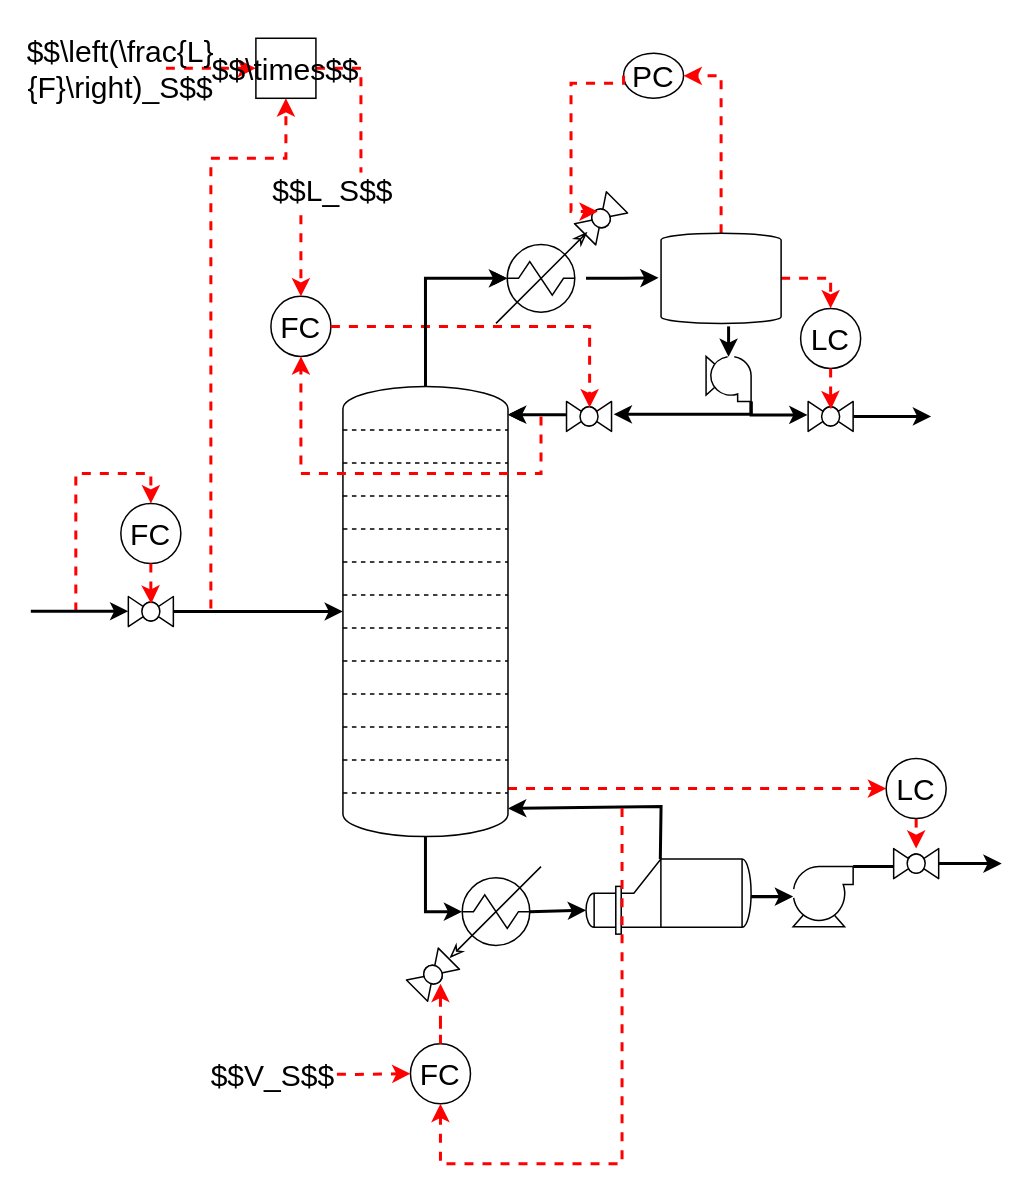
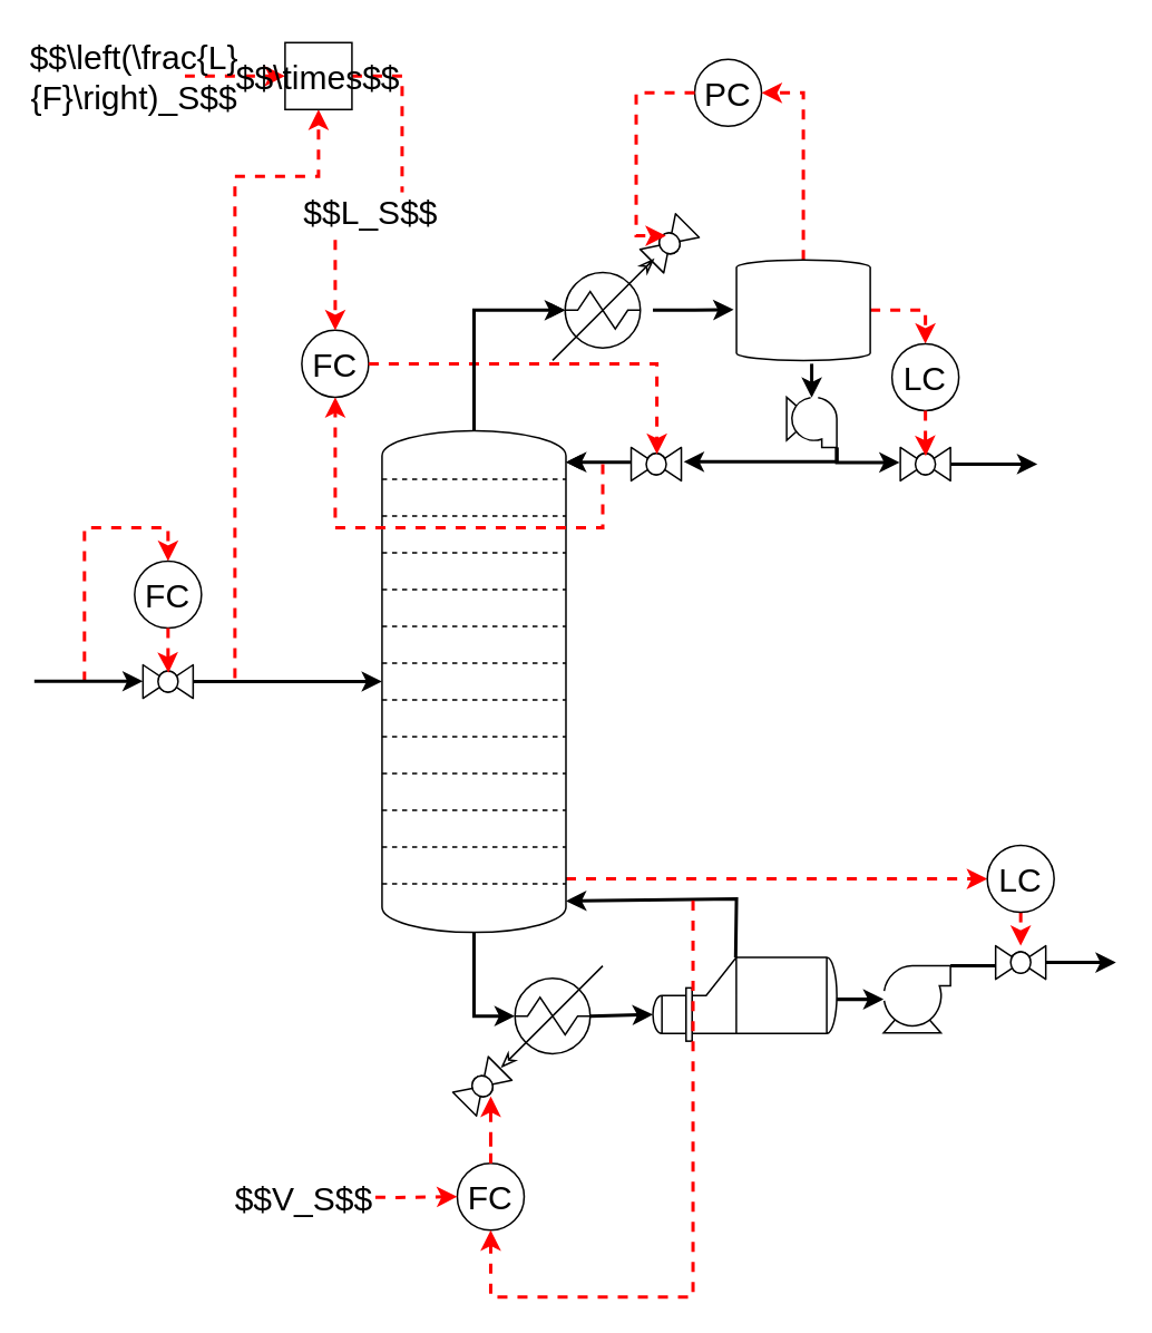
  <mxCell id="0" />
  <mxCell id="1" parent="0" />
  <mxCell id="2" style="edgeStyle=orthogonalEdgeStyle;rounded=0;orthogonalLoop=1;jettySize=auto;html=1;exitX=1;exitY=0;exitDx=0;exitDy=0;exitPerimeter=0;entryX=0.063;entryY=0.469;entryDx=0;entryDy=0;entryPerimeter=0;strokeWidth=2;fontSize=20;" parent="1" source="13" target="35" edge="1"><mxGeometry relative="1" as="geometry"><Array as="points"><mxPoint x="620" y="577" /></Array></mxGeometry></mxCell>
- <mxCell id="3" value="&lt;span style=&quot;font-size: 20px;&quot;&gt;PC&lt;/span&gt;" style="ellipse;whiteSpace=wrap;html=1;fontSize=20;" parent="1" vertex="1"><mxGeometry x="415" y="35" width="40" height="30" as="geometry" /></mxCell>
+ <mxCell id="3" value="&lt;span style=&quot;font-size: 20px;&quot;&gt;PC&lt;/span&gt;" style="ellipse;whiteSpace=wrap;html=1;fontSize=20;" parent="1" vertex="1"><mxGeometry x="415" y="35" width="40" height="40" as="geometry" /></mxCell>
  <mxCell id="4" value="" style="verticalLabelPosition=bottom;align=center;html=1;verticalAlign=top;pointerEvents=1;dashed=0;shape=mxgraph.pid2valves.valve;valveType=ball;rotation=-45;fontSize=20;" parent="1" vertex="1"><mxGeometry x="385" y="135" width="30" height="20" as="geometry" /></mxCell>
  <mxCell id="5" style="edgeStyle=orthogonalEdgeStyle;rounded=0;orthogonalLoop=1;jettySize=auto;html=1;strokeWidth=2;dashed=1;fillColor=#a20025;strokeColor=#FF0000;exitX=0.5;exitY=0;exitDx=0;exitDy=0;exitPerimeter=0;entryX=1;entryY=0.5;entryDx=0;entryDy=0;fontSize=20;" parent="1" source="11" target="3" edge="1"><mxGeometry relative="1" as="geometry"><mxPoint x="580" y="55" as="targetPoint" /></mxGeometry></mxCell>
  <mxCell id="6" style="edgeStyle=orthogonalEdgeStyle;rounded=0;orthogonalLoop=1;jettySize=auto;html=1;entryX=0.554;entryY=0.264;entryDx=0;entryDy=0;entryPerimeter=0;strokeWidth=2;dashed=1;fillColor=#a20025;strokeColor=#FF0000;exitX=0;exitY=0.5;exitDx=0;exitDy=0;fontSize=20;" parent="1" source="3" target="4" edge="1"><mxGeometry relative="1" as="geometry"><Array as="points"><mxPoint x="380" y="55" /><mxPoint x="380" y="140" /></Array><mxPoint x="500" y="25" as="sourcePoint" /></mxGeometry></mxCell>
  <mxCell id="7" style="edgeStyle=orthogonalEdgeStyle;rounded=0;orthogonalLoop=1;jettySize=auto;html=1;entryX=0;entryY=0.5;entryDx=0;entryDy=0;dashed=1;strokeColor=#FF0000;strokeWidth=2;fontSize=20;" parent="1" source="8" target="42" edge="1"><mxGeometry relative="1" as="geometry"><Array as="points"><mxPoint x="530" y="525" /><mxPoint x="530" y="525" /></Array></mxGeometry></mxCell>
  <mxCell id="8" value="" style="verticalLabelPosition=bottom;outlineConnect=0;align=center;dashed=0;html=1;verticalAlign=top;shape=mxgraph.pid2misc.column;columnType=tray;fontSize=20;" parent="1" vertex="1"><mxGeometry x="228" y="257" width="110" height="300" as="geometry" /></mxCell>
  <mxCell id="9" style="edgeStyle=orthogonalEdgeStyle;rounded=0;orthogonalLoop=1;jettySize=auto;html=1;strokeWidth=2;fontSize=20;" parent="1" target="13" edge="1"><mxGeometry relative="1" as="geometry"><Array as="points"><mxPoint x="508" y="597" /><mxPoint x="508" y="597" /></Array><mxPoint x="468" y="597" as="sourcePoint" /></mxGeometry></mxCell>
  <mxCell id="10" style="edgeStyle=orthogonalEdgeStyle;rounded=0;orthogonalLoop=1;jettySize=auto;html=1;entryX=0.5;entryY=0;entryDx=0;entryDy=0;strokeWidth=2;dashed=1;fillColor=#a20025;strokeColor=#FF0000;fontSize=20;" parent="1" source="11" target="31" edge="1"><mxGeometry relative="1" as="geometry" /></mxCell>
  <mxCell id="11" value="" style="shape=mxgraph.pid.vessels.pressurized_vessel;html=1;pointerEvents=1;align=center;verticalLabelPosition=bottom;verticalAlign=top;dashed=0;fontSize=20;" parent="1" vertex="1"><mxGeometry x="440" y="155" width="80" height="60" as="geometry" /></mxCell>
  <mxCell id="12" style="edgeStyle=orthogonalEdgeStyle;rounded=0;orthogonalLoop=1;jettySize=auto;html=1;entryX=0.124;entryY=0.5;entryDx=0;entryDy=0;entryPerimeter=0;fontSize=20;" parent="1" source="8" target="25" edge="1"><mxGeometry relative="1" as="geometry"><mxPoint x="330" y="145" as="targetPoint" /><Array as="points"><mxPoint x="283" y="185" /></Array></mxGeometry></mxCell>
  <mxCell id="13" value="" style="verticalLabelPosition=bottom;outlineConnect=0;align=center;dashed=0;html=1;verticalAlign=top;shape=mxgraph.pid.compressors.centrifugal_compressor;fontSize=20;" parent="1" vertex="1"><mxGeometry x="528" y="577" width="40" height="40" as="geometry" /></mxCell>
  <mxCell id="14" style="edgeStyle=orthogonalEdgeStyle;rounded=0;html=1;entryX=0.5;entryY=0;entryDx=0;entryDy=0;strokeColor=#FF0000;strokeWidth=2;dashed=1;fontSize=20;" parent="1" target="24" edge="1"><mxGeometry relative="1" as="geometry"><mxPoint x="50" y="407" as="sourcePoint" /><Array as="points"><mxPoint x="50" y="315" /><mxPoint x="100" y="315" /></Array></mxGeometry></mxCell>
  <mxCell id="15" value="" style="verticalLabelPosition=bottom;align=center;html=1;verticalAlign=top;pointerEvents=1;dashed=0;shape=mxgraph.pid2valves.valve;valveType=ball;fontSize=20;" parent="1" vertex="1"><mxGeometry x="85" y="397" width="30" height="20" as="geometry" /></mxCell>
  <mxCell id="16" value="" style="shape=mxgraph.pid.heat_exchangers.reboiler;html=1;pointerEvents=1;align=center;verticalLabelPosition=bottom;verticalAlign=top;dashed=0;fontSize=20;" parent="1" vertex="1"><mxGeometry x="390" y="572" width="110" height="50" as="geometry" /></mxCell>
  <mxCell id="17" value="" style="verticalLabelPosition=bottom;outlineConnect=0;align=center;dashed=0;html=1;verticalAlign=top;shape=mxgraph.pid.compressors.centrifugal_compressor;rotation=90;fontSize=20;" parent="1" vertex="1"><mxGeometry x="470" y="237" width="30" height="30" as="geometry" /></mxCell>
  <mxCell id="18" value="" style="verticalLabelPosition=bottom;align=center;html=1;verticalAlign=top;pointerEvents=1;dashed=0;shape=mxgraph.pid2valves.valve;valveType=ball;fontSize=20;" parent="1" vertex="1"><mxGeometry x="377" y="267" width="30" height="20" as="geometry" /></mxCell>
  <mxCell id="19" style="edgeStyle=orthogonalEdgeStyle;html=1;strokeColor=default;strokeWidth=2;fontSize=20;" parent="1" source="20" edge="1"><mxGeometry relative="1" as="geometry"><mxPoint x="620" y="277" as="targetPoint" /></mxGeometry></mxCell>
  <mxCell id="20" value="" style="verticalLabelPosition=bottom;align=center;html=1;verticalAlign=top;pointerEvents=1;dashed=0;shape=mxgraph.pid2valves.valve;valveType=ball;fontSize=20;" parent="1" vertex="1"><mxGeometry x="538" y="267" width="30" height="20" as="geometry" /></mxCell>
  <mxCell id="21" value="" style="endArrow=classic;html=1;rounded=0;exitX=-0.014;exitY=0.443;exitDx=0;exitDy=0;exitPerimeter=0;fontSize=20;" parent="1" source="18" edge="1"><mxGeometry width="50" height="50" relative="1" as="geometry"><mxPoint x="365.3" y="276.15" as="sourcePoint" /><mxPoint x="338" y="275.86" as="targetPoint" /></mxGeometry></mxCell>
  <mxCell id="22" style="edgeStyle=orthogonalEdgeStyle;rounded=0;orthogonalLoop=1;jettySize=auto;html=1;entryX=0.01;entryY=0.5;entryDx=0;entryDy=0;entryPerimeter=0;strokeWidth=2;fontSize=20;" parent="1" target="17" edge="1"><mxGeometry relative="1" as="geometry"><mxPoint x="485" y="217" as="sourcePoint" /><Array as="points"><mxPoint x="485" y="227" /><mxPoint x="485" y="227" /></Array></mxGeometry></mxCell>
  <mxCell id="23" style="edgeStyle=orthogonalEdgeStyle;rounded=0;html=1;entryX=0.5;entryY=1;entryDx=0;entryDy=0;dashed=1;strokeColor=#FF0000;strokeWidth=2;fontSize=20;" parent="1" target="53" edge="1"><mxGeometry relative="1" as="geometry"><mxPoint x="140" y="405" as="sourcePoint" /><Array as="points"><mxPoint x="140" y="405" /><mxPoint x="140" y="105" /><mxPoint x="190" y="105" /></Array></mxGeometry></mxCell>
  <mxCell id="24" value="&lt;font style=&quot;font-size: 20px;&quot;&gt;FC&lt;/font&gt;" style="ellipse;whiteSpace=wrap;html=1;fontSize=20;" parent="1" vertex="1"><mxGeometry x="80" y="335" width="40" height="40" as="geometry" /></mxCell>
  <mxCell id="25" value="" style="shape=mxgraph.pid.heat_exchangers.condenser;html=1;pointerEvents=1;align=center;verticalLabelPosition=bottom;verticalAlign=top;dashed=0;movable=1;resizable=1;rotatable=1;deletable=1;editable=1;locked=0;connectable=1;fontSize=20;" parent="1" vertex="1"><mxGeometry x="330" y="155" width="60" height="60" as="geometry" /></mxCell>
  <mxCell id="26" style="edgeStyle=orthogonalEdgeStyle;rounded=0;orthogonalLoop=1;jettySize=auto;html=1;entryX=-0.021;entryY=0.494;entryDx=0;entryDy=0;entryPerimeter=0;strokeWidth=2;fontSize=20;" parent="1" source="25" target="11" edge="1"><mxGeometry relative="1" as="geometry" /></mxCell>
  <mxCell id="27" value="&lt;font style=&quot;font-size: 20px;&quot;&gt;FC&lt;/font&gt;" style="ellipse;whiteSpace=wrap;html=1;fontSize=20;" parent="1" vertex="1"><mxGeometry x="180" y="197" width="40" height="40" as="geometry" /></mxCell>
  <mxCell id="28" value="" style="shape=mxgraph.pid.heat_exchangers.heater;html=1;pointerEvents=1;align=center;verticalLabelPosition=bottom;verticalAlign=top;dashed=0;fontSize=20;" parent="1" vertex="1"><mxGeometry x="300" y="577" width="60" height="60" as="geometry" /></mxCell>
  <mxCell id="29" value="&lt;font style=&quot;font-size: 20px;&quot;&gt;FC&lt;/font&gt;" style="ellipse;whiteSpace=wrap;html=1;fontSize=20;" parent="1" vertex="1"><mxGeometry x="273" y="695" width="40" height="40" as="geometry" /></mxCell>
  <mxCell id="30" value="" style="verticalLabelPosition=bottom;align=center;html=1;verticalAlign=top;pointerEvents=1;dashed=0;shape=mxgraph.pid2valves.valve;valveType=ball;rotation=315;fontSize=20;" parent="1" vertex="1"><mxGeometry x="273" y="639" width="30" height="20" as="geometry" /></mxCell>
  <mxCell id="31" value="&lt;span style=&quot;font-size: 20px;&quot;&gt;LC&lt;/span&gt;" style="ellipse;whiteSpace=wrap;html=1;fontSize=20;" parent="1" vertex="1"><mxGeometry x="533" y="205" width="40" height="40" as="geometry" /></mxCell>
  <mxCell id="32" style="edgeStyle=orthogonalEdgeStyle;rounded=0;orthogonalLoop=1;jettySize=auto;html=1;entryX=0.507;entryY=0.26;entryDx=0;entryDy=0;entryPerimeter=0;strokeWidth=2;dashed=1;fillColor=#a20025;strokeColor=#FF0000;fontSize=20;" parent="1" source="31" target="20" edge="1"><mxGeometry relative="1" as="geometry" /></mxCell>
  <mxCell id="33" style="edgeStyle=orthogonalEdgeStyle;rounded=0;orthogonalLoop=1;jettySize=auto;html=1;entryX=0.513;entryY=0.2;entryDx=0;entryDy=0;entryPerimeter=0;strokeColor=#FF0000;strokeWidth=2;dashed=1;fontSize=20;" parent="1" source="27" target="18" edge="1"><mxGeometry relative="1" as="geometry" /></mxCell>
  <mxCell id="34" style="edgeStyle=orthogonalEdgeStyle;html=1;strokeColor=default;strokeWidth=2;fontSize=20;" parent="1" source="35" edge="1"><mxGeometry relative="1" as="geometry"><mxPoint x="667" y="575" as="targetPoint" /></mxGeometry></mxCell>
  <mxCell id="35" value="" style="verticalLabelPosition=bottom;align=center;html=1;verticalAlign=top;pointerEvents=1;dashed=0;shape=mxgraph.pid2valves.valve;valveType=ball;fontSize=20;" parent="1" vertex="1"><mxGeometry x="595" y="565" width="30" height="20" as="geometry" /></mxCell>
  <mxCell id="36" value="" style="endArrow=classic;html=1;rounded=0;exitX=0.45;exitY=0;exitDx=0;exitDy=0;exitPerimeter=0;endSize=6;curved=0;strokeColor=default;strokeWidth=2;fontSize=20;" parent="1" source="16" edge="1"><mxGeometry width="50" height="50" relative="1" as="geometry"><mxPoint x="428" y="567" as="sourcePoint" /><mxPoint x="338" y="538.27" as="targetPoint" /><Array as="points"><mxPoint x="440" y="537" /></Array></mxGeometry></mxCell>
  <mxCell id="37" style="edgeStyle=orthogonalEdgeStyle;rounded=0;orthogonalLoop=1;jettySize=auto;html=1;entryX=0;entryY=0.682;entryDx=0;entryDy=0;entryPerimeter=0;exitX=0.876;exitY=0.5;exitDx=0;exitDy=0;exitPerimeter=0;endSize=6;curved=0;strokeWidth=2;fontSize=20;" parent="1" target="16" edge="1"><mxGeometry relative="1" as="geometry"><mxPoint x="378" y="735" as="targetPoint" /><mxPoint x="352.56" y="607" as="sourcePoint" /><Array as="points"><mxPoint x="353" y="606" /></Array></mxGeometry></mxCell>
  <mxCell id="38" style="edgeStyle=orthogonalEdgeStyle;rounded=0;orthogonalLoop=1;jettySize=auto;html=1;entryX=0.124;entryY=0.5;entryDx=0;entryDy=0;entryPerimeter=0;endSize=6;curved=0;strokeWidth=2;fontSize=20;" parent="1" source="8" edge="1"><mxGeometry relative="1" as="geometry"><mxPoint x="307.44" y="607" as="targetPoint" /><Array as="points"><mxPoint x="283" y="607" /></Array></mxGeometry></mxCell>
  <mxCell id="39" style="edgeStyle=orthogonalEdgeStyle;rounded=0;orthogonalLoop=1;jettySize=auto;html=1;dashed=1;endSize=6;curved=0;strokeColor=#FF0000;strokeWidth=2;exitX=0.5;exitY=0;exitDx=0;exitDy=0;entryX=0.476;entryY=0.889;entryDx=0;entryDy=0;entryPerimeter=0;fontSize=20;" parent="1" source="29" target="30" edge="1"><mxGeometry relative="1" as="geometry"><mxPoint x="293" y="695" as="targetPoint" /></mxGeometry></mxCell>
  <mxCell id="40" style="edgeStyle=orthogonalEdgeStyle;rounded=0;orthogonalLoop=1;jettySize=auto;html=1;entryX=0.507;entryY=0.24;entryDx=0;entryDy=0;entryPerimeter=0;dashed=1;endSize=6;curved=0;strokeColor=#FF0000;strokeWidth=2;fontSize=20;" parent="1" source="24" target="15" edge="1"><mxGeometry relative="1" as="geometry" /></mxCell>
  <mxCell id="41" style="edgeStyle=orthogonalEdgeStyle;html=1;dashed=1;strokeColor=#FF0000;strokeWidth=2;fontSize=20;" parent="1" source="42" target="35" edge="1"><mxGeometry relative="1" as="geometry" /></mxCell>
  <mxCell id="42" value="&lt;font style=&quot;font-size: 20px;&quot;&gt;LC&lt;/font&gt;" style="ellipse;whiteSpace=wrap;html=1;fontSize=20;" parent="1" vertex="1"><mxGeometry x="590" y="505" width="40" height="40" as="geometry" /></mxCell>
  <mxCell id="43" value="" style="endArrow=classic;html=1;rounded=0;exitX=-0.014;exitY=0.443;exitDx=0;exitDy=0;exitPerimeter=0;strokeWidth=2;fontSize=20;" parent="1" edge="1"><mxGeometry width="50" height="50" relative="1" as="geometry"><mxPoint x="376.58" y="275.83" as="sourcePoint" /><mxPoint x="338" y="275.83" as="targetPoint" /></mxGeometry></mxCell>
  <mxCell id="44" style="edgeStyle=orthogonalEdgeStyle;rounded=0;orthogonalLoop=1;jettySize=auto;html=1;entryX=0.124;entryY=0.5;entryDx=0;entryDy=0;entryPerimeter=0;strokeWidth=2;fontSize=20;" parent="1" edge="1"><mxGeometry relative="1" as="geometry"><mxPoint x="337.44" y="184.97" as="targetPoint" /><Array as="points"><mxPoint x="283" y="184.97" /></Array><mxPoint x="283.034" y="256.97" as="sourcePoint" /></mxGeometry></mxCell>
  <mxCell id="45" style="edgeStyle=orthogonalEdgeStyle;rounded=0;orthogonalLoop=1;jettySize=auto;html=1;entryX=0.5;entryY=1;entryDx=0;entryDy=0;dashed=1;endSize=6;curved=0;strokeColor=#FF0000;strokeWidth=2;fontSize=20;" parent="1" target="29" edge="1"><mxGeometry relative="1" as="geometry"><Array as="points"><mxPoint x="414" y="775" /><mxPoint x="293" y="775" /></Array><mxPoint x="414" y="538" as="sourcePoint" /></mxGeometry></mxCell>
  <mxCell id="46" style="edgeStyle=orthogonalEdgeStyle;rounded=0;orthogonalLoop=1;jettySize=auto;html=1;strokeColor=#FF0000;strokeWidth=2;dashed=1;entryX=0.5;entryY=1;entryDx=0;entryDy=0;fontSize=20;" parent="1" target="27" edge="1"><mxGeometry relative="1" as="geometry"><mxPoint x="360" y="277" as="sourcePoint" /><mxPoint x="160" y="285" as="targetPoint" /><Array as="points"><mxPoint x="360" y="315" /><mxPoint x="200" y="315" /></Array></mxGeometry></mxCell>
  <mxCell id="47" style="edgeStyle=orthogonalEdgeStyle;html=1;strokeColor=default;strokeWidth=2;rounded=0;fontSize=20;" parent="1" edge="1"><mxGeometry relative="1" as="geometry"><mxPoint x="20" y="407" as="sourcePoint" /><mxPoint x="85" y="406.83" as="targetPoint" /><Array as="points"><mxPoint x="85" y="407" /></Array></mxGeometry></mxCell>
  <mxCell id="48" style="edgeStyle=orthogonalEdgeStyle;html=1;strokeColor=default;strokeWidth=2;rounded=0;fontSize=20;" parent="1" source="15" target="8" edge="1"><mxGeometry relative="1" as="geometry" /></mxCell>
  <mxCell id="49" style="edgeStyle=none;html=1;entryX=0;entryY=0.5;entryDx=0;entryDy=0;fontSize=20;rounded=0;dashed=1;strokeColor=#FF0000;strokeWidth=2;" parent="1" source="50" target="53" edge="1"><mxGeometry relative="1" as="geometry" /></mxCell>
  <mxCell id="50" value="$$\left(\frac{L}{F}\right)_S$$" style="whiteSpace=wrap;html=1;fontSize=20;strokeColor=none;" parent="1" vertex="1"><mxGeometry x="50" y="20" width="60" height="50" as="geometry" /></mxCell>
  <mxCell id="51" style="edgeStyle=orthogonalEdgeStyle;rounded=0;html=1;entryX=0.5;entryY=0;entryDx=0;entryDy=0;dashed=1;strokeColor=#FF0000;strokeWidth=2;fontSize=20;" parent="1" source="53" target="27" edge="1"><mxGeometry relative="1" as="geometry"><Array as="points"><mxPoint x="240" y="45" /><mxPoint x="240" y="131" /><mxPoint x="200" y="131" /></Array></mxGeometry></mxCell>
  <mxCell id="52" value="$$L_S$$" style="edgeLabel;html=1;align=center;verticalAlign=middle;resizable=0;points=[];fontSize=20;" parent="51" vertex="1" connectable="0"><mxGeometry x="0.513" relative="1" as="geometry"><mxPoint x="20" y="-18" as="offset" /></mxGeometry></mxCell>
  <mxCell id="53" value="&lt;span style=&quot;font-size: 20px;&quot;&gt;$$\times$$&lt;/span&gt;" style="whiteSpace=wrap;html=1;fontSize=20;fontStyle=0" parent="1" vertex="1"><mxGeometry x="170" y="25" width="40" height="40" as="geometry" /></mxCell>
  <mxCell id="54" style="edgeStyle=orthogonalEdgeStyle;rounded=0;html=1;entryX=0;entryY=0.5;entryDx=0;entryDy=0;dashed=1;strokeColor=#FF0000;strokeWidth=2;fontSize=20;" edge="1" parent="1" target="29"><mxGeometry relative="1" as="geometry"><mxPoint x="200" y="715" as="sourcePoint" /><mxPoint x="273" y="715" as="targetPoint" /></mxGeometry></mxCell>
  <mxCell id="55" value="$$V_S$$" style="edgeLabel;html=1;align=center;verticalAlign=middle;resizable=0;points=[];fontSize=20;" vertex="1" connectable="0" parent="54"><mxGeometry x="0.211" y="-1" relative="1" as="geometry"><mxPoint x="-64" y="-1" as="offset" /></mxGeometry></mxCell>
  <mxCell id="56" style="edgeStyle=orthogonalEdgeStyle;rounded=0;orthogonalLoop=1;jettySize=auto;html=1;entryX=1.047;entryY=0.43;entryDx=0;entryDy=0;entryPerimeter=0;exitX=1;exitY=0;exitDx=0;exitDy=0;exitPerimeter=0;strokeWidth=2;fontSize=20;" edge="1" parent="1"><mxGeometry relative="1" as="geometry"><mxPoint x="408.41" y="275.6" as="targetPoint" /><mxPoint x="500" y="267" as="sourcePoint" /><Array as="points"><mxPoint x="500" y="276" /><mxPoint x="408" y="276" /></Array></mxGeometry></mxCell>
  <mxCell id="57" style="edgeStyle=orthogonalEdgeStyle;rounded=0;orthogonalLoop=1;jettySize=auto;html=1;exitX=1;exitY=0;exitDx=0;exitDy=0;exitPerimeter=0;strokeWidth=2;fontSize=20;entryX=-0.013;entryY=0.45;entryDx=0;entryDy=0;entryPerimeter=0;" edge="1" parent="1"><mxGeometry relative="1" as="geometry"><mxPoint x="537.61" y="276" as="targetPoint" /><mxPoint x="500" y="267" as="sourcePoint" /><Array as="points"><mxPoint x="500" y="276" /></Array></mxGeometry></mxCell>
